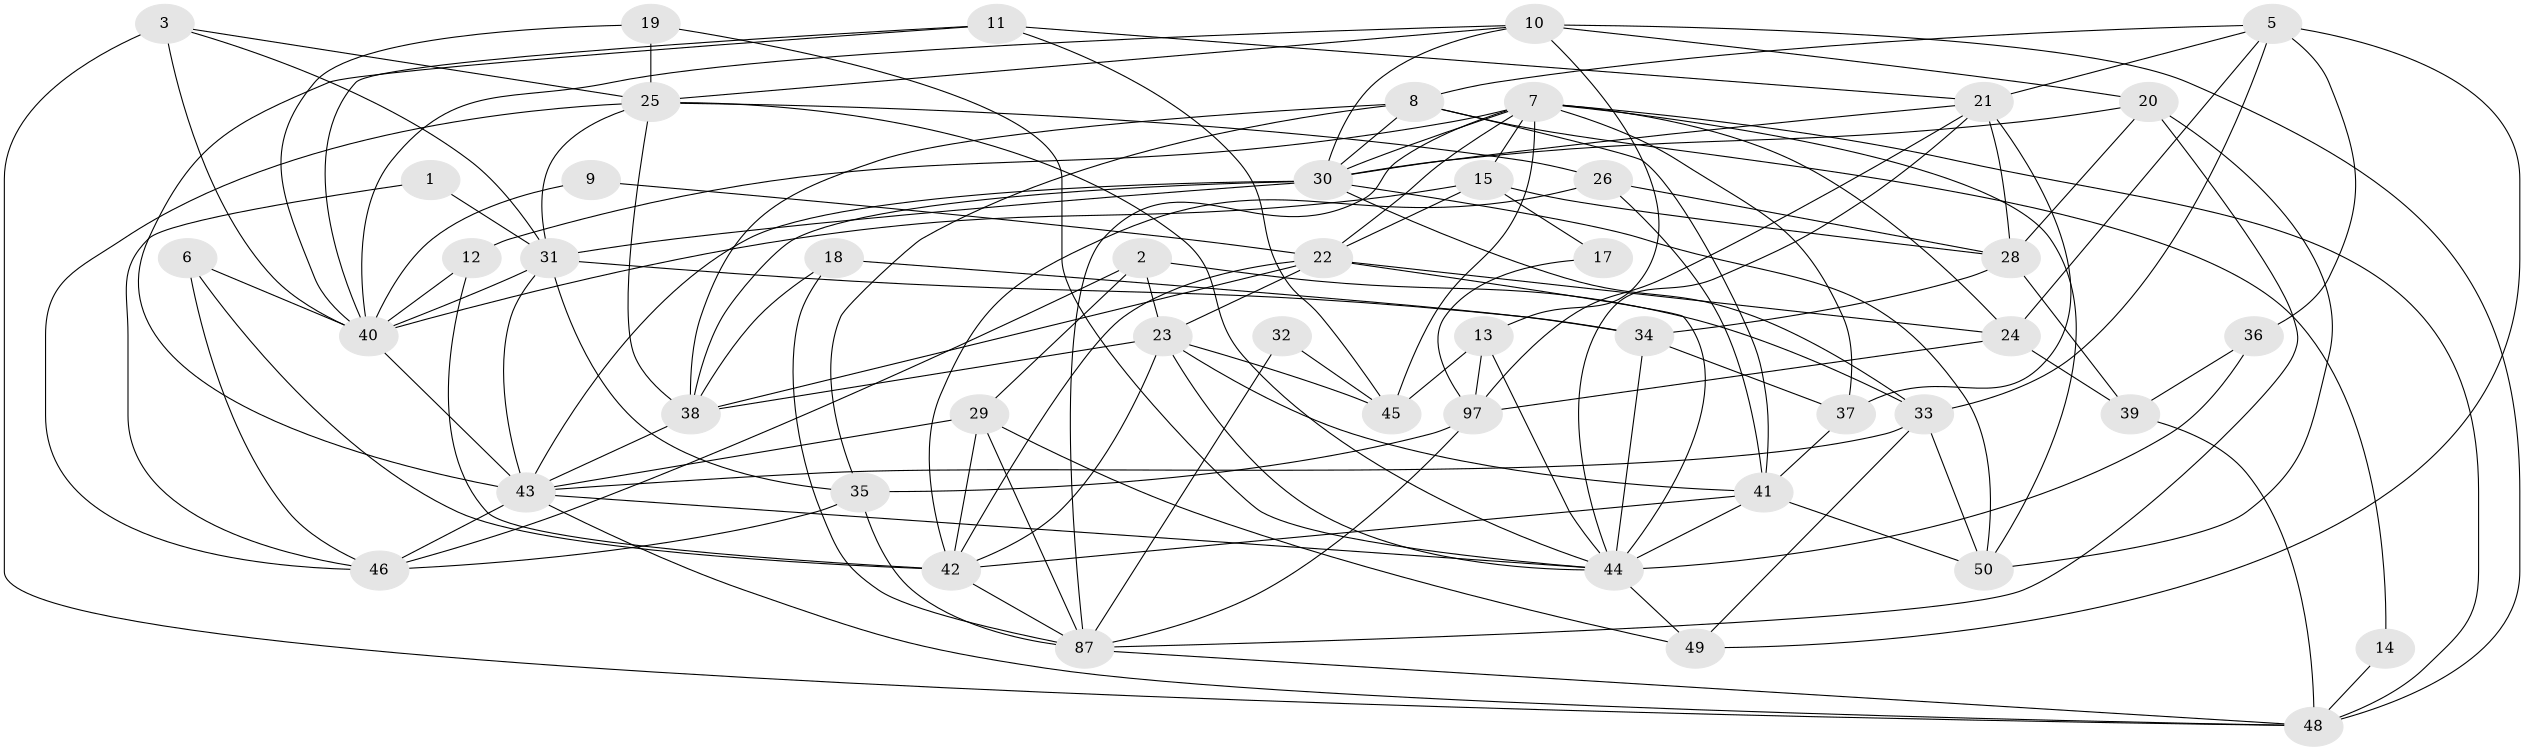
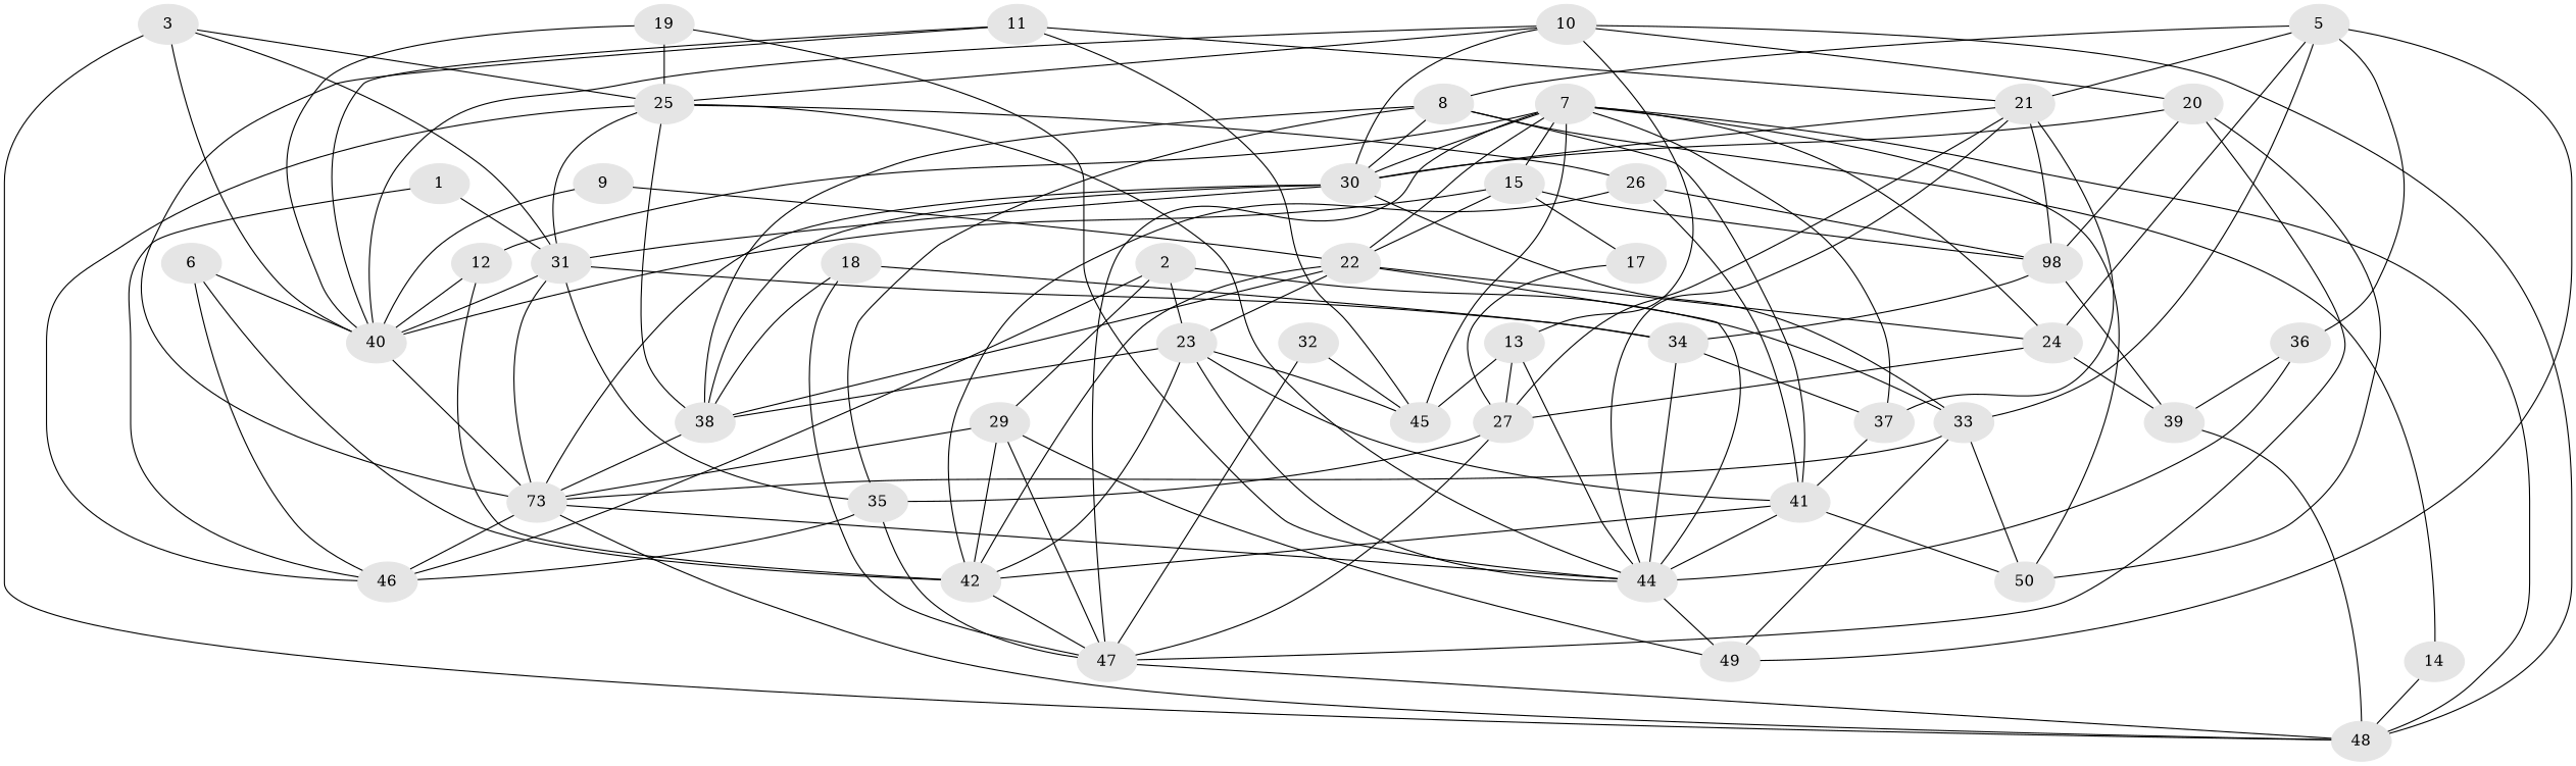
  graph {
    node [color=gray90 style=filled]
    edge [weight=1.0]
    1
    31
    46
    40
    34
    35
-   43
+   43 [label=73]
    2
    23
    29
    33
    42
    45
    38
    41
    44
    49
-   47 [label=87]
+   47
    50
    3
    25
    48
    26
    20
-   28
+   28 [label=98]
    30
    39
    37
    5
    8
    21
    24
    36
    14
-   27 [label=97]
+   27
    6
    7
    12
    15
    22
    17
    9
    10
    13
    11
    18
    19
    32
    1 -- 31
    1 -- 46
    31 -- 40
    31 -- 34
    31 -- 35 [weight=2.0]
    31 -- 43
    40 -- 43 [weight=2.0]
    34 -- 44
    34 -- 37
    35 -- 46
    35 -- 47
    43 -- 46
    43 -- 44
    43 -- 48
    2 -- 46
    2 -- 23
    2 -- 29
    2 -- 33
    23 -- 42
    23 -- 45
    23 -- 38
    23 -- 41
    23 -- 44
    29 -- 43
    29 -- 42 [weight=2.0]
    29 -- 49
    29 -- 47
    33 -- 43
    33 -- 49
    33 -- 50
    42 -- 47
    38 -- 43
    41 -- 42
    41 -- 44
    41 -- 50
    44 -- 49
    47 -- 48
    3 -- 31
    3 -- 40 [weight=2.0]
    3 -- 25
    3 -- 48
    25 -- 31
    25 -- 46
    25 -- 38
    25 -- 44
    25 -- 26
    26 -- 42
    26 -- 41
    26 -- 28
    20 -- 47
    20 -- 50
    20 -- 28
    20 -- 30
    28 -- 34
    28 -- 39
    30 -- 31
    30 -- 43
    30 -- 33
    30 -- 38
-   30 -- 50
    39 -- 48
    37 -- 41
    5 -- 33
    5 -- 49
    5 -- 8
    5 -- 21
    5 -- 24
    5 -- 36
    8 -- 35
    8 -- 38
    8 -- 41
    8 -- 30
    8 -- 14
    21 -- 44
    21 -- 28
    21 -- 30
    21 -- 37
    21 -- 27
    24 -- 39
    24 -- 27
    36 -- 44 [weight=2.0]
    36 -- 39
    14 -- 48
    27 -- 35
    27 -- 47
    6 -- 46
    6 -- 40
    6 -- 42
    7 -- 45
    7 -- 47
    7 -- 50
    7 -- 48
    7 -- 30
    7 -- 37
    7 -- 24
    7 -- 12
    7 -- 15
    7 -- 22
    12 -- 40
    12 -- 42
    15 -- 40 [weight=2.0]
    15 -- 28
    15 -- 22
    15 -- 17
    22 -- 23 [weight=2.0]
    22 -- 42
    22 -- 38
    22 -- 44
    22 -- 24
    17 -- 27
    9 -- 40
    9 -- 22
    10 -- 40
    10 -- 25
    10 -- 48
    10 -- 20
    10 -- 30
    10 -- 13
    13 -- 45
    13 -- 44
    13 -- 27
    11 -- 40
    11 -- 43
    11 -- 45
    11 -- 21
    18 -- 34
    18 -- 38
    18 -- 47
    19 -- 40
    19 -- 44
    19 -- 25
    32 -- 45
    32 -- 47
  }
